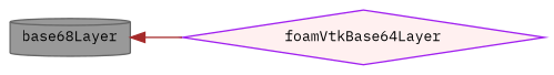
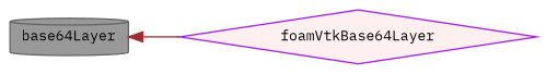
  digraph {
    rankdir=LR
    fontname="IBM Plex Mono"
    node [fontname="IBM Plex Mono" fontsize=10 style=filled]
-   n1 [color=gray40 fillcolor=grey60 fontcolor=black height=0.2 label=base68Layer shape=cylinder width=0.4]
+   n1 [color=gray40 fillcolor=grey60 fontcolor=black height=0.2 label=base64Layer shape=cylinder width=0.4]
    n2 [color=purple fillcolor="#FFF0F0" height=0.2 label=foamVtkBase64Layer shape=diamond width=0.4]
    n1 -> n2 [color=brown dir=back fontname="IBM Plex Mono" fontsize=10 labelfontname=Helvetica labelfontsize=10 style=solid]
  }
